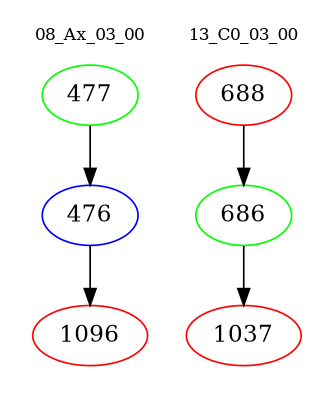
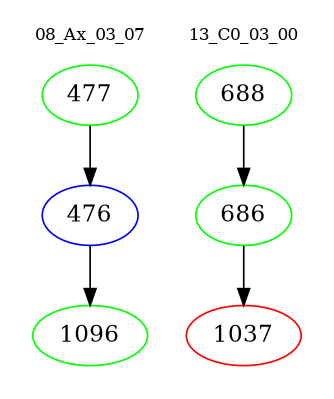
  digraph {
    node [color=green]
    edge [color=black]
    n1 [label=477]
    n2 [color=blue label=476]
-   n3 [color=red label=1096]
-   n4 [color=red label=688]
+   n3 [label=1096]
+   n4 [label=688]
    n5 [label=686]
    n6 [color=red label=1037]
    subgraph cluster_1 {
      color=white
      fontsize=10
-     label="08_Ax_03_00"
+     label="08_Ax_03_07"
      n1
      n2
      n3
    }
    subgraph cluster_2 {
      color=white
      fontsize=10
      label="13_C0_03_00"
      n4
      n5
      n6
    }
    n1 -> n2
    n2 -> n3
    n4 -> n5
    n5 -> n6
  }
